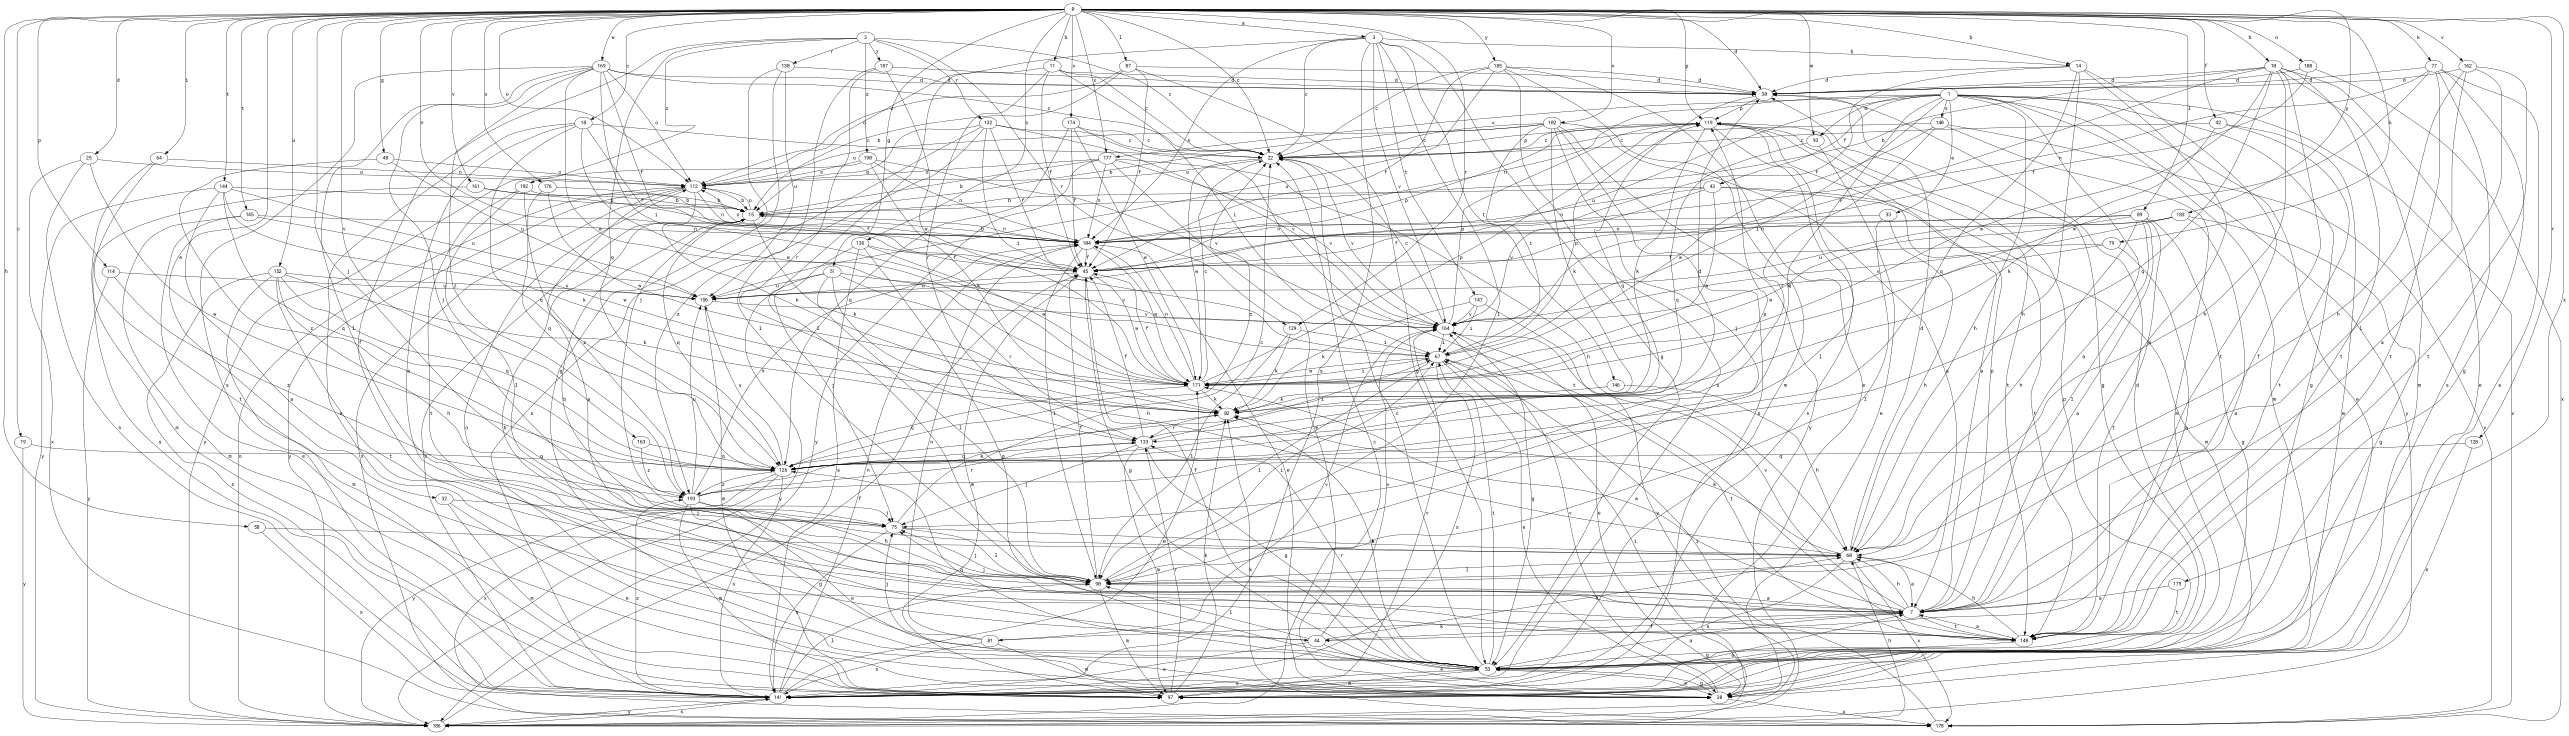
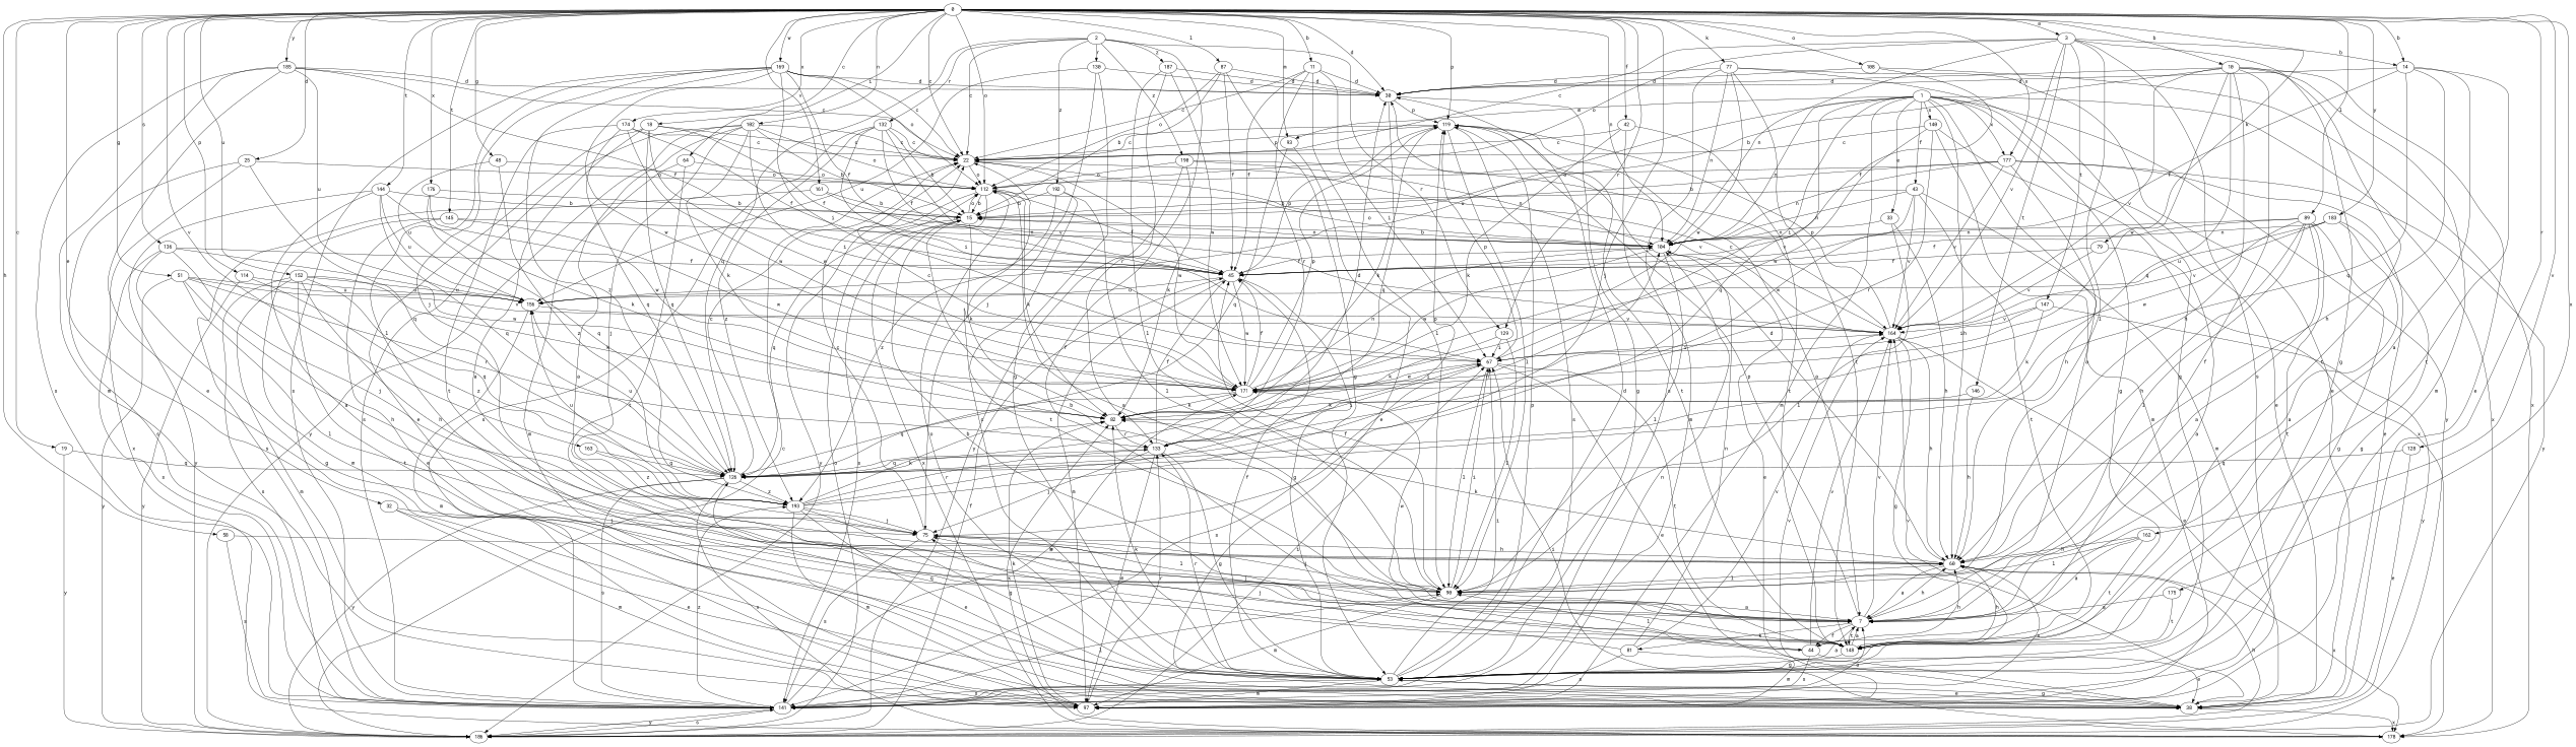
  strict digraph {
    fontname="Roboto Mono"
    node [fontname="Roboto Mono"]
    edge [fontname="Roboto Mono"]
    0
    3
    10
    11
    14
    18
    19
    22
    25
    30
    32
    42
    48
    51
    58
    64
    75
    77
    79
    87
    89
    93
    102
    104
    108
    112
    114
    119
    128
    129
    136
    144
    145
    152
    161
    162
    163
    169
    174
    175
    176
    177
    183
    185
    53
    90
    141
    146
    147
    164
    38
    60
    97
    126
    44
    148
    171
    15
    67
    45
    133
    7
    186
    178
    82
    156
    193
    1
    33
    43
    140
    81
    2
    130
    132
    187
    190
    192
    0 -> 3 [label=a]
    0 -> 10 [label=b]
    0 -> 11 [label=b]
    0 -> 14 [label=b]
    0 -> 18 [label=c]
    0 -> 19 [label=c]
    0 -> 22 [label=c]
    0 -> 25 [label=d]
    0 -> 30 [label=d]
    0 -> 32 [label=e]
    0 -> 42 [label=f]
    0 -> 48 [label=g]
    0 -> 51 [label=g]
    0 -> 58 [label=h]
    0 -> 64 [label=i]
    0 -> 75 [label=j]
    0 -> 77 [label=k]
    0 -> 79 [label=k]
    0 -> 87 [label=l]
    0 -> 89 [label=l]
    0 -> 93 [label=m]
    0 -> 102 [label=n]
    0 -> 104 [label=n]
    0 -> 108 [label=o]
    0 -> 112 [label=o]
    0 -> 114 [label=p]
    0 -> 119 [label=p]
    0 -> 128 [label=r]
    0 -> 129 [label=r]
    0 -> 136 [label=s]
    0 -> 144 [label=t]
    0 -> 145 [label=t]
    0 -> 152 [label=u]
    0 -> 161 [label=v]
    0 -> 162 [label=v]
    0 -> 163 [label=v]
    0 -> 169 [label=w]
    0 -> 174 [label=x]
    0 -> 175 [label=x]
    0 -> 176 [label=x]
    0 -> 177 [label=x]
    0 -> 183 [label=y]
    0 -> 185 [label=y]
    3 -> 14 [label=b]
    3 -> 22 [label=c]
    3 -> 104 [label=n]
    3 -> 112 [label=o]
    3 -> 53 [label=g]
    3 -> 90 [label=l]
    3 -> 141 [label=s]
    3 -> 146 [label=t]
    3 -> 147 [label=t]
    3 -> 164 [label=v]
    10 -> 30 [label=d]
    10 -> 164 [label=v]
    10 -> 38 [label=e]
    10 -> 60 [label=h]
    10 -> 97 [label=m]
    10 -> 126 [label=q]
    10 -> 44 [label=f]
    10 -> 148 [label=t]
    10 -> 171 [label=w]
    10 -> 15 [label=b]
    11 -> 22 [label=c]
    11 -> 30 [label=d]
    11 -> 90 [label=l]
    11 -> 67 [label=i]
    11 -> 45 [label=f]
    11 -> 133 [label=r]
    14 -> 30 [label=d]
    14 -> 60 [label=h]
    14 -> 126 [label=q]
    14 -> 148 [label=t]
    14 -> 45 [label=f]
    14 -> 7 [label=a]
    18 -> 22 [label=c]
    18 -> 38 [label=e]
    18 -> 126 [label=q]
    18 -> 171 [label=w]
    18 -> 45 [label=f]
    18 -> 7 [label=a]
    19 -> 126 [label=q]
    19 -> 186 [label=y]
    22 -> 112 [label=o]
    22 -> 119 [label=p]
    22 -> 164 [label=v]
    22 -> 171 [label=w]
    25 -> 112 [label=o]
    25 -> 141 [label=s]
-   25 -> 126 [label=w]
+   25 -> 126 [label=q]
    25 -> 178 [label=x]
    30 -> 119 [label=p]
    30 -> 53 [label=g]
    30 -> 126 [label=q]
    32 -> 75 [label=j]
    32 -> 38 [label=e]
    32 -> 97 [label=m]
    42 -> 22 [label=c]
    42 -> 97 [label=m]
    42 -> 148 [label=t]
    42 -> 82 [label=k]
    48 -> 112 [label=o]
    48 -> 156 [label=u]
    48 -> 193 [label=z]
    51 -> 90 [label=l]
    51 -> 164 [label=v]
    51 -> 60 [label=h]
    51 -> 133 [label=r]
    51 -> 186 [label=y]
    51 -> 156 [label=u]
    58 -> 141 [label=s]
    58 -> 60 [label=h]
    64 -> 112 [label=o]
    64 -> 97 [label=m]
    64 -> 148 [label=t]
    75 -> 22 [label=c]
    75 -> 90 [label=l]
    75 -> 141 [label=s]
    75 -> 60 [label=h]
    77 -> 30 [label=d]
    77 -> 104 [label=n]
    77 -> 53 [label=g]
    77 -> 141 [label=s]
    77 -> 38 [label=e]
    77 -> 148 [label=t]
    77 -> 171 [label=w]
    79 -> 164 [label=v]
    79 -> 45 [label=f]
    79 -> 7 [label=a]
    87 -> 30 [label=d]
    87 -> 112 [label=o]
    87 -> 53 [label=g]
    87 -> 15 [label=b]
    87 -> 45 [label=f]
    89 -> 104 [label=n]
    89 -> 53 [label=g]
    89 -> 90 [label=l]
    89 -> 60 [label=h]
    89 -> 148 [label=t]
    89 -> 171 [label=w]
    89 -> 45 [label=f]
    89 -> 7 [label=a]
    93 -> 38 [label=e]
    93 -> 126 [label=q]
    102 -> 22 [label=c]
    102 -> 75 [label=j]
    102 -> 112 [label=o]
    102 -> 141 [label=s]
    102 -> 15 [label=b]
    102 -> 67 [label=i]
    102 -> 7 [label=a]
    102 -> 186 [label=y]
    102 -> 82 [label=k]
    104 -> 112 [label=o]
    104 -> 90 [label=l]
    104 -> 38 [label=e]
    104 -> 171 [label=w]
    104 -> 15 [label=b]
    104 -> 45 [label=f]
    108 -> 30 [label=d]
    108 -> 45 [label=f]
    108 -> 178 [label=x]
    112 -> 15 [label=b]
    112 -> 45 [label=f]
    112 -> 7 [label=a]
    112 -> 186 [label=y]
    112 -> 178 [label=x]
    112 -> 82 [label=k]
    114 -> 186 [label=y]
    114 -> 156 [label=u]
    114 -> 193 [label=z]
    119 -> 22 [label=c]
    119 -> 90 [label=l]
    119 -> 141 [label=s]
    119 -> 148 [label=t]
    119 -> 7 [label=a]
    119 -> 82 [label=k]
    128 -> 38 [label=e]
    128 -> 126 [label=q]
    129 -> 90 [label=l]
    129 -> 67 [label=i]
    129 -> 82 [label=k]
    136 -> 75 [label=j]
    136 -> 53 [label=g]
    136 -> 141 [label=s]
    136 -> 171 [label=w]
    136 -> 45 [label=f]
    144 -> 126 [label=q]
    144 -> 15 [label=b]
    144 -> 7 [label=a]
    144 -> 186 [label=y]
    144 -> 82 [label=k]
    144 -> 156 [label=u]
    145 -> 104 [label=n]
    145 -> 38 [label=e]
    145 -> 97 [label=m]
    145 -> 171 [label=w]
    152 -> 141 [label=s]
    152 -> 60 [label=h]
    152 -> 97 [label=m]
    152 -> 126 [label=q]
    152 -> 148 [label=t]
    152 -> 82 [label=k]
    152 -> 156 [label=u]
    161 -> 104 [label=n]
    161 -> 141 [label=s]
    161 -> 15 [label=b]
-   162 -> 30 [label=d]
    162 -> 90 [label=l]
    162 -> 60 [label=h]
    162 -> 148 [label=t]
    162 -> 7 [label=a]
    163 -> 126 [label=q]
    163 -> 193 [label=z]
    169 -> 22 [label=c]
    169 -> 30 [label=d]
    169 -> 75 [label=j]
    169 -> 112 [label=o]
    169 -> 90 [label=l]
    169 -> 141 [label=s]
    169 -> 171 [label=w]
    169 -> 67 [label=i]
    169 -> 45 [label=f]
    169 -> 193 [label=z]
    174 -> 22 [label=c]
    174 -> 126 [label=q]
    174 -> 148 [label=t]
    174 -> 171 [label=w]
    174 -> 45 [label=f]
    175 -> 148 [label=t]
    175 -> 7 [label=a]
    176 -> 126 [label=q]
    176 -> 171 [label=w]
    176 -> 15 [label=b]
    177 -> 104 [label=n]
    177 -> 112 [label=o]
    177 -> 164 [label=v]
    177 -> 38 [label=e]
    177 -> 60 [label=h]
    177 -> 15 [label=b]
    177 -> 186 [label=y]
    183 -> 104 [label=n]
    183 -> 53 [label=g]
    183 -> 164 [label=v]
    183 -> 7 [label=a]
    183 -> 156 [label=u]
    185 -> 22 [label=c]
    185 -> 30 [label=d]
    185 -> 141 [label=s]
    185 -> 38 [label=e]
    185 -> 97 [label=m]
    185 -> 45 [label=f]
    185 -> 156 [label=u]
    53 -> 22 [label=c]
    53 -> 30 [label=d]
    53 -> 112 [label=o]
    53 -> 119 [label=p]
    53 -> 141 [label=s]
    53 -> 38 [label=e]
    53 -> 97 [label=m]
    53 -> 126 [label=q]
    53 -> 67 [label=i]
    53 -> 45 [label=f]
    53 -> 133 [label=r]
    53 -> 7 [label=a]
    53 -> 82 [label=k]
    90 -> 75 [label=j]
    90 -> 97 [label=m]
    90 -> 15 [label=b]
    90 -> 67 [label=i]
    90 -> 45 [label=f]
    90 -> 7 [label=a]
    141 -> 104 [label=n]
    141 -> 90 [label=l]
    141 -> 171 [label=w]
    141 -> 7 [label=a]
    141 -> 186 [label=y]
    141 -> 193 [label=z]
    146 -> 60 [label=h]
    146 -> 82 [label=k]
    147 -> 164 [label=v]
    147 -> 67 [label=i]
    147 -> 186 [label=y]
    147 -> 82 [label=k]
    164 -> 22 [label=c]
    164 -> 119 [label=p]
    164 -> 53 [label=g]
    164 -> 38 [label=e]
+   164 -> 60 [label=h]
    164 -> 67 [label=i]
    38 -> 53 [label=g]
    38 -> 164 [label=v]
    38 -> 178 [label=x]
    60 -> 30 [label=d]
    60 -> 90 [label=l]
    60 -> 141 [label=s]
    60 -> 7 [label=a]
    60 -> 178 [label=x]
    60 -> 82 [label=k]
    97 -> 164 [label=v]
    97 -> 133 [label=r]
    97 -> 82 [label=k]
    126 -> 22 [label=c]
    126 -> 141 [label=s]
    126 -> 186 [label=y]
    126 -> 178 [label=x]
    126 -> 156 [label=u]
    126 -> 193 [label=z]
    44 -> 90 [label=l]
    44 -> 141 [label=s]
    44 -> 164 [label=v]
    44 -> 38 [label=e]
    44 -> 60 [label=h]
    44 -> 15 [label=b]
    148 -> 53 [label=g]
    148 -> 60 [label=h]
    148 -> 7 [label=a]
    171 -> 22 [label=c]
    171 -> 104 [label=n]
    171 -> 119 [label=p]
    171 -> 126 [label=q]
    171 -> 67 [label=i]
    171 -> 45 [label=f]
    171 -> 82 [label=k]
    15 -> 104 [label=n]
    15 -> 112 [label=o]
    15 -> 141 [label=s]
    15 -> 126 [label=q]
    15 -> 82 [label=k]
    67 -> 119 [label=p]
    67 -> 90 [label=l]
    67 -> 141 [label=s]
    67 -> 38 [label=e]
    67 -> 148 [label=t]
    67 -> 171 [label=w]
    45 -> 119 [label=p]
    45 -> 53 [label=g]
    45 -> 97 [label=m]
    45 -> 171 [label=w]
    45 -> 156 [label=u]
    133 -> 30 [label=d]
    133 -> 75 [label=j]
    133 -> 53 [label=g]
    133 -> 97 [label=m]
    133 -> 126 [label=q]
    133 -> 67 [label=i]
    133 -> 45 [label=f]
    7 -> 75 [label=j]
    7 -> 119 [label=p]
    7 -> 164 [label=v]
    7 -> 60 [label=h]
    7 -> 44 [label=f]
    7 -> 148 [label=t]
    7 -> 171 [label=w]
    7 -> 81 [label=k]
    186 -> 22 [label=c]
    186 -> 112 [label=o]
    186 -> 141 [label=s]
    186 -> 60 [label=h]
    186 -> 67 [label=i]
    186 -> 45 [label=f]
    178 -> 67 [label=i]
    178 -> 82 [label=k]
    82 -> 133 [label=r]
    156 -> 164 [label=v]
    156 -> 97 [label=m]
    193 -> 75 [label=j]
    193 -> 104 [label=n]
    193 -> 119 [label=p]
    193 -> 53 [label=g]
    193 -> 38 [label=e]
    193 -> 97 [label=m]
    193 -> 133 [label=r]
    193 -> 82 [label=k]
    193 -> 156 [label=u]
    1 -> 93 [label=m]
    1 -> 104 [label=n]
    1 -> 177 [label=x]
    1 -> 53 [label=g]
    1 -> 38 [label=e]
    1 -> 60 [label=h]
    1 -> 97 [label=m]
    1 -> 126 [label=q]
    1 -> 67 [label=i]
    1 -> 7 [label=a]
    1 -> 186 [label=y]
    1 -> 178 [label=x]
    1 -> 156 [label=u]
    1 -> 33 [label=e]
    1 -> 43 [label=f]
    1 -> 140 [label=s]
    33 -> 104 [label=n]
    33 -> 90 [label=l]
    33 -> 60 [label=h]
    43 -> 104 [label=n]
    43 -> 164 [label=v]
    43 -> 97 [label=m]
    43 -> 148 [label=t]
    43 -> 171 [label=w]
    43 -> 15 [label=b]
    140 -> 22 [label=c]
    140 -> 97 [label=m]
    140 -> 171 [label=w]
    140 -> 133 [label=r]
    140 -> 178 [label=x]
    81 -> 75 [label=j]
    81 -> 104 [label=n]
    81 -> 141 [label=s]
    81 -> 164 [label=v]
    81 -> 97 [label=m]
    2 -> 22 [label=c]
    2 -> 129 [label=r]
    2 -> 126 [label=q]
    2 -> 44 [label=f]
    2 -> 130 [label=r]
    2 -> 132 [label=r]
    2 -> 187 [label=z]
    2 -> 190 [label=z]
    2 -> 192 [label=z]
    130 -> 30 [label=d]
    130 -> 75 [label=j]
    130 -> 53 [label=g]
    130 -> 156 [label=u]
    132 -> 22 [label=c]
    132 -> 141 [label=s]
    132 -> 164 [label=v]
    132 -> 15 [label=b]
    132 -> 67 [label=i]
    132 -> 45 [label=f]
    132 -> 193 [label=z]
    187 -> 30 [label=d]
    187 -> 90 [label=l]
    187 -> 171 [label=w]
    187 -> 133 [label=r]
    190 -> 104 [label=n]
    190 -> 112 [label=o]
    190 -> 164 [label=v]
    190 -> 186 [label=y]
    190 -> 82 [label=k]
    192 -> 90 [label=l]
    192 -> 148 [label=t]
    192 -> 15 [label=b]
    192 -> 193 [label=z]
  }
